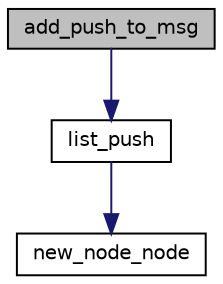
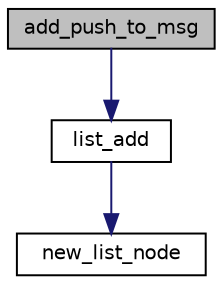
  digraph {
    rankdir=TB
    node [color=black fillcolor=white fontname=Helvetica fontsize=10 shape=record style=filled]
    edge [color=midnightblue fontname=Helvetica fontsize=10 labelfontname=Helvetica labelfontsize=10 style=solid]
    n1 [fillcolor=grey75 fontcolor=black height=0.2 label=add_push_to_msg width=0.4]
-   n2 [height=0.2 label=list_push width=0.4]
-   n3 [height=0.2 label=new_node_node width=0.4]
+   n2 [height=0.2 label=list_add width=0.4]
+   n3 [height=0.2 label=new_list_node width=0.4]
    n1 -> n2
    n2 -> n3
  }
